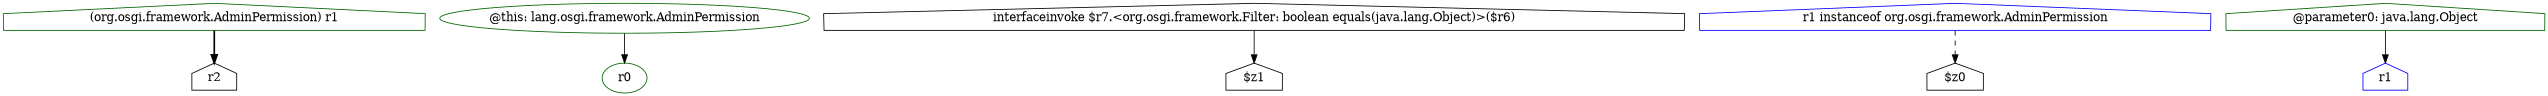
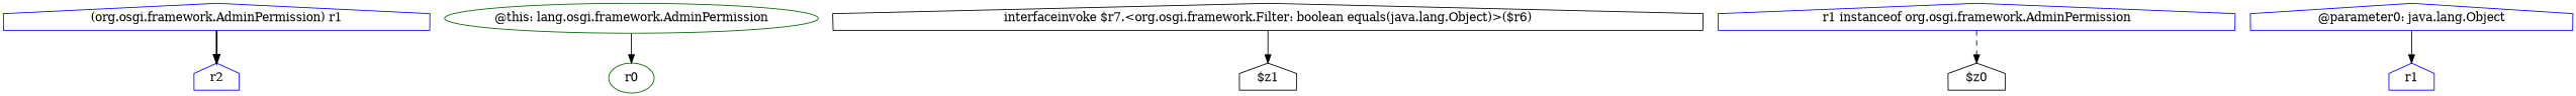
  digraph {
    node [color=black shape=house]
    edge [style=solid]
-   n1 [color=darkgreen label="(org.osgi.framework.AdminPermission) r1"]
-   n2 [label=r2]
+   n1 [color=blue label="(org.osgi.framework.AdminPermission) r1"]
+   n2 [color=blue label=r2]
    n3 [color=darkgreen label="@this: lang.osgi.framework.AdminPermission" shape=ellipse]
    n4 [color=darkgreen label=r0 shape=ellipse]
    n5 [label="interfaceinvoke $r7.<org.osgi.framework.Filter: boolean equals(java.lang.Object)>($r6)"]
    n6 [label="$z1"]
    n7 [color=blue label="r1 instanceof org.osgi.framework.AdminPermission"]
    n8 [label="$z0"]
-   n9 [color=darkgreen label="@parameter0: java.lang.Object"]
+   n9 [color=blue label="@parameter0: java.lang.Object"]
    n10 [color=blue label=r1]
    n1 -> n2 [style=bold]
    n3 -> n4
    n5 -> n6
    n7 -> n8 [style=dashed]
    n9 -> n10
  }
